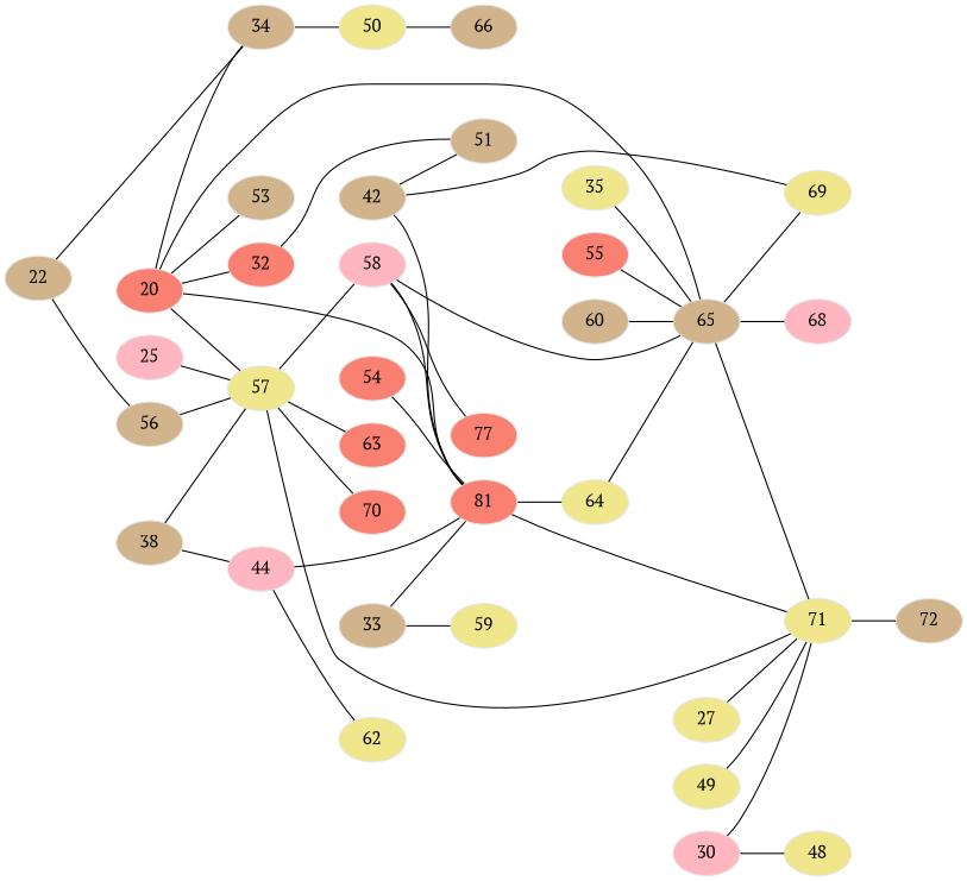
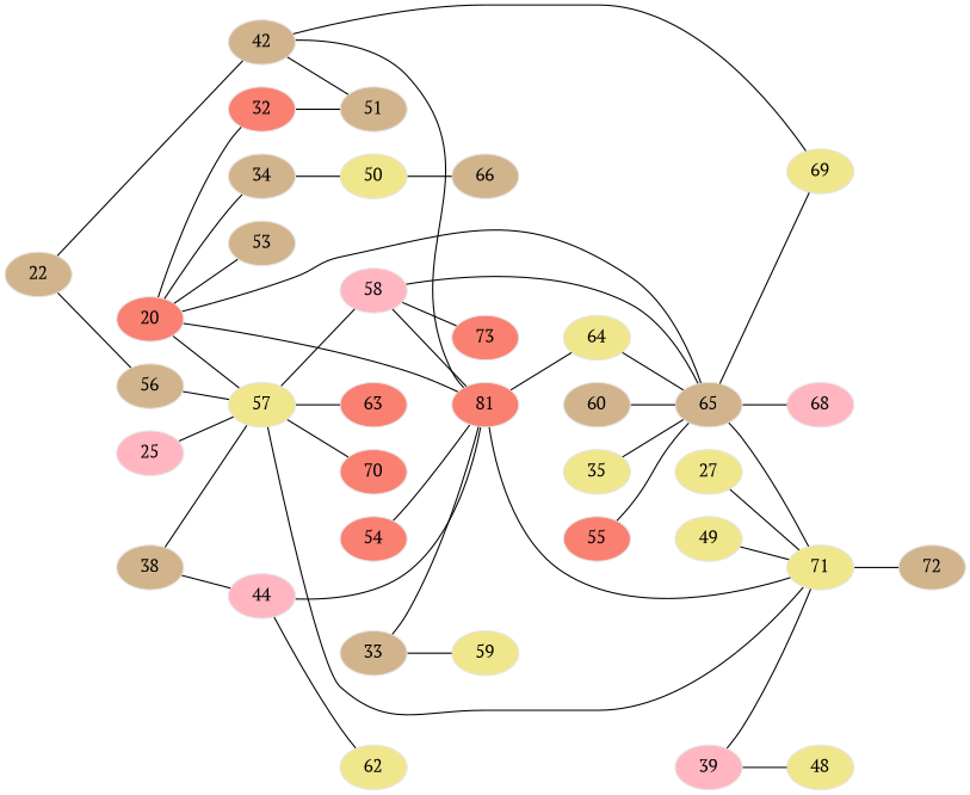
  graph {
    fontname="PT Serif"
    rankdir=LR
    node [color=gray90 fillcolor=tan fontname="PT Serif" style=filled]
    edge [fontname="PT Serif"]
    20 [fillcolor=salmon super="+2"]
    32 [fillcolor=salmon]
    34
    53
    57 [fillcolor=khaki super="+21+43"]
    n6 [fillcolor=salmon label=81 super="+6+7+10"]
    65 [super="+41+30"]
    51
    50 [fillcolor=khaki]
    71 [fillcolor=khaki super="+47+27+67"]
    58 [fillcolor=lightpink super="+45+40"]
    63 [fillcolor=salmon]
    70 [fillcolor=salmon]
    64 [fillcolor=khaki super="+28"]
    69 [fillcolor=khaki]
    68 [fillcolor=lightpink]
    42 [super="+14"]
    22
    56
    25 [fillcolor=lightpink]
    33
    59 [fillcolor=khaki]
    66
    35 [fillcolor=khaki]
    72
    n26 [fillcolor=khaki label=27]
    38 [super="+29"]
    44 [fillcolor=lightpink]
    62 [fillcolor=khaki]
-   39 [fillcolor=lightpink label=30]
+   39 [fillcolor=lightpink]
    48 [fillcolor=khaki]
    49 [fillcolor=khaki]
    54 [fillcolor=salmon]
    55 [fillcolor=salmon]
-   73 [fillcolor=salmon label=77]
+   73 [fillcolor=salmon]
    60 [super="+52"]
    20 -- 32
    20 -- 34
    20 -- 53
    20 -- 57 [weight=2]
    20 -- n6 [weight=3]
    20 -- 65
    32 -- 51
    34 -- 50
    57 -- 71
    57 -- 58 [weight=2]
    57 -- 63
    57 -- 70
    n6 -- 71 [weight=2]
    n6 -- 64 [weight=2]
    65 -- 71 [weight=2]
    65 -- 69
    65 -- 68
    50 -- 66
    71 -- 72
    58 -- n6 [weight=2]
    58 -- 65 [weight=2]
    58 -- 73
    64 -- 65
    42 -- n6
    42 -- 51
    42 -- 69
-   22 -- 34
+   22 -- 42
    22 -- 56
    56 -- 57
    25 -- 57
    33 -- n6
    33 -- 59
    35 -- 65
    n26 -- 71
    38 -- 57
    38 -- 44
    44 -- n6
    44 -- 62
    39 -- 71
    39 -- 48
    49 -- 71
    54 -- n6
    55 -- 65
    60 -- 65 [weight=2]
  }
